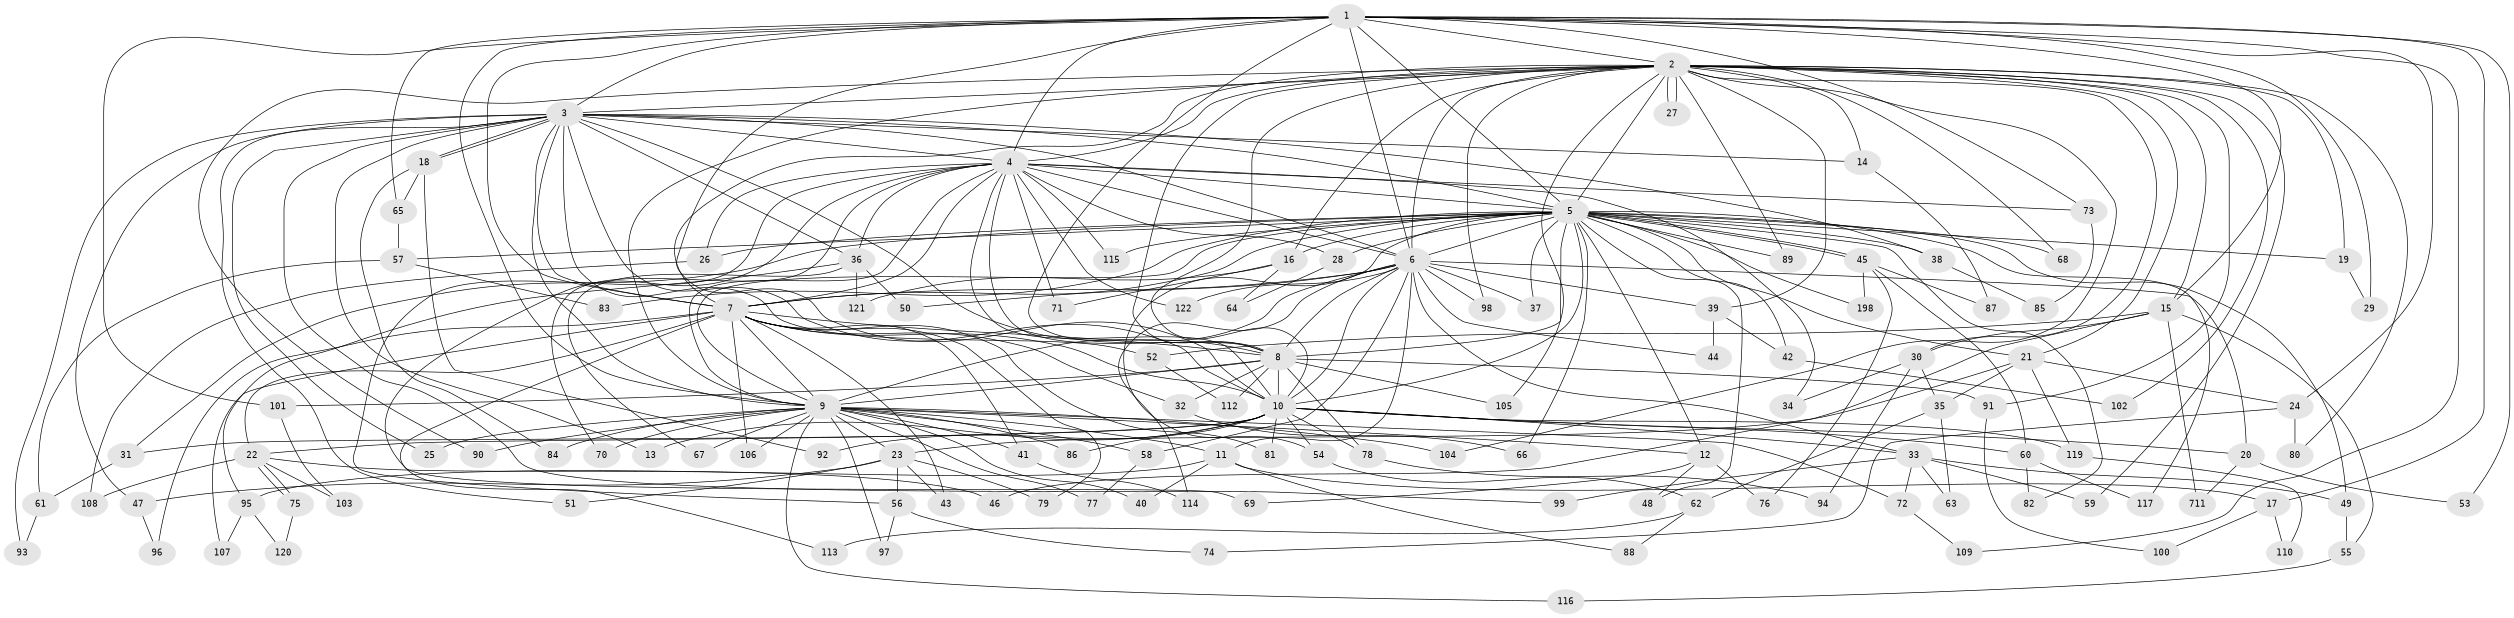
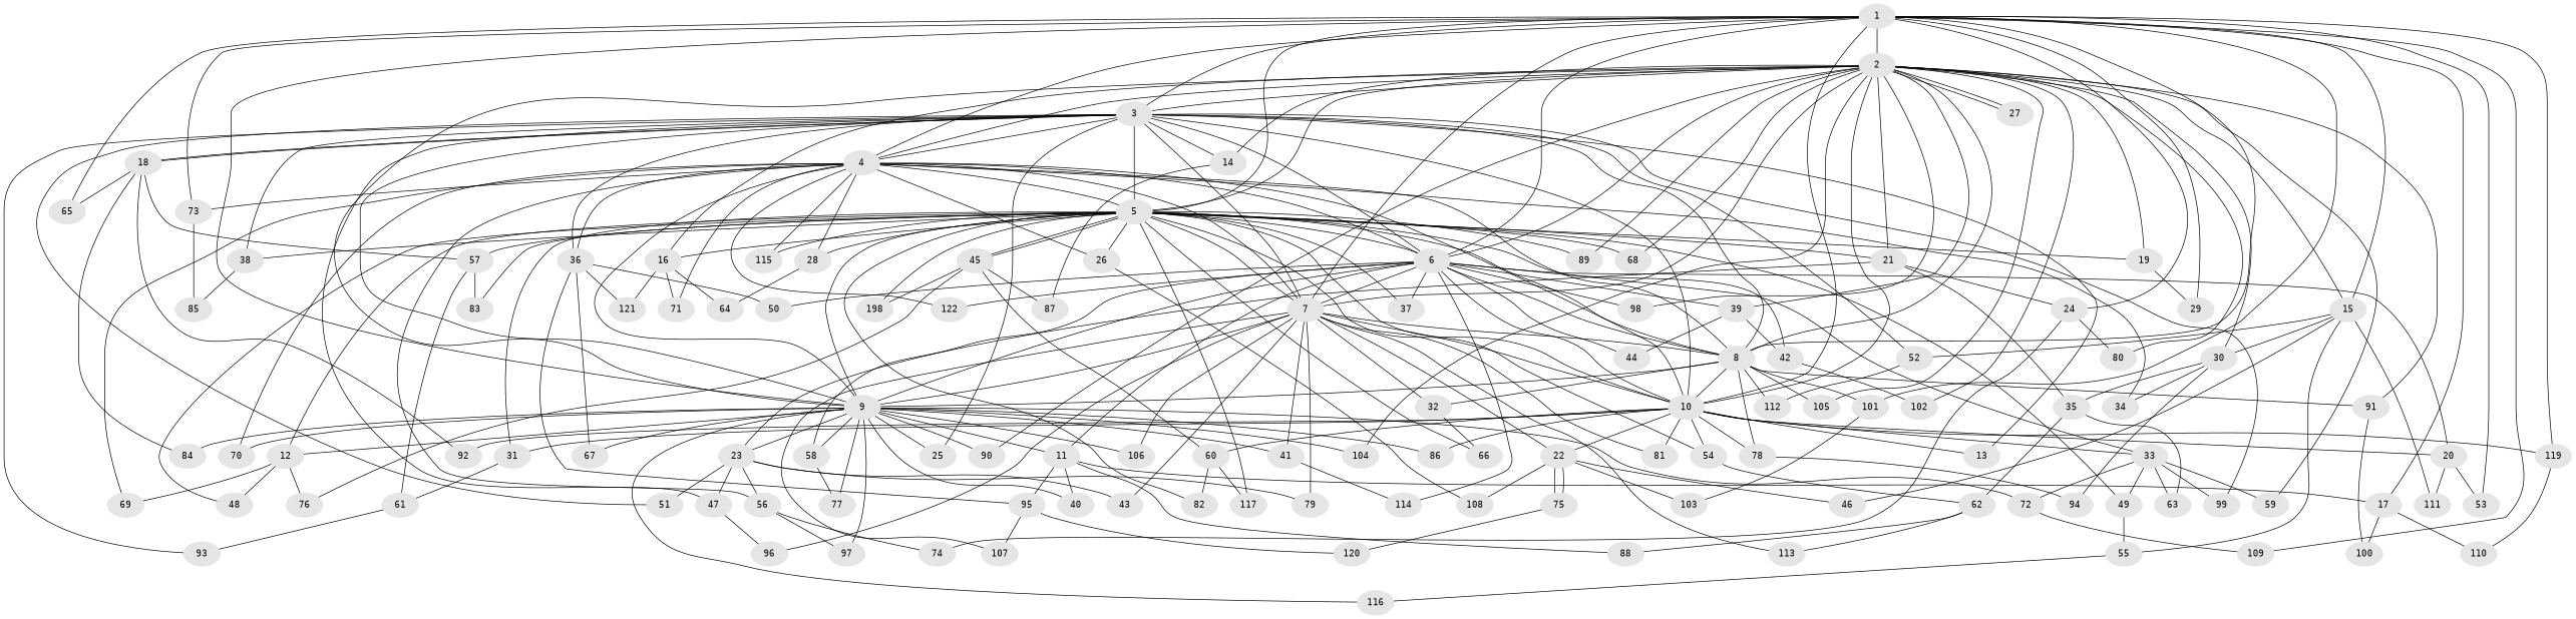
  graph {
    fontname="DejaVu Sans Mono"
    node [color=gray90 fontname="DejaVu Sans Mono" style=filled]
    edge [fontname="DejaVu Sans Mono"]
    1
    2
    3
    4
    5
    6
    7
    8
    9
    10
    15
    17
    24
    29
    53
    65
    73
    101
    109
    119
    14
    16
    19
    21
    27
    30
    39
    59
    68
    80
    89
    90
    91
    98
    102
    104
    105
    13
    18
    25
    36
    38
    47
    51
    52
    93
    99
    26
    28
    34
    56
    69
    70
    71
    115
    122
    12
    31
    37
    42
    45
    48
    49
    54
    57
    66
    82
    83
    117
    n70 [label=198]
    11
    20
    33
    44
    50
    58
    114
    22
    32
    41
    43
    79
    81
    96
    106
    107
    113
    78
    112
    23
    40
    67
    72
    77
    84
    86
    97
    116
    60
    92
    46
    55
-   111 [label=711]
+   111
    100
    110
    74
    85
    103
    87
    64
    121
    35
    94
    95
    108
    76
    61
    62
    88
    63
    75
    120
    1 -- 2
    1 -- 3
    1 -- 4
    1 -- 5
    1 -- 6
    1 -- 7
    1 -- 8
    1 -- 9
    1 -- 10
    1 -- 15
    1 -- 17
    1 -- 24
    1 -- 29
    1 -- 53
    1 -- 65
    1 -- 73
    1 -- 101
    1 -- 109
-   21 -- 119
+   1 -- 119
    2 -- 3
    2 -- 4
    2 -- 5
    2 -- 6
    2 -- 7
    2 -- 8
    2 -- 9
    2 -- 10
    2 -- 15
    2 -- 14
    2 -- 16
    2 -- 19
    2 -- 21
    2 -- 27
    2 -- 27
    2 -- 30
    2 -- 39
    2 -- 59
    2 -- 68
    2 -- 80
    2 -- 89
    2 -- 90
    2 -- 91
    2 -- 98
    2 -- 102
    2 -- 104
    2 -- 105
    3 -- 4
    3 -- 5
    3 -- 6
    3 -- 7
    3 -- 8
    3 -- 9
    3 -- 10
    3 -- 14
    3 -- 13
    3 -- 18
    3 -- 18
    3 -- 25
    3 -- 36
    3 -- 38
    3 -- 47
    3 -- 51
    3 -- 52
    3 -- 93
    3 -- 99
    4 -- 5
    4 -- 6
    4 -- 7
    4 -- 8
    4 -- 9
    4 -- 10
    4 -- 73
    4 -- 36
    4 -- 26
    4 -- 28
    4 -- 34
    4 -- 56
    4 -- 69
    4 -- 70
    4 -- 71
    4 -- 115
    4 -- 122
    5 -- 6
    5 -- 7
    5 -- 8
    5 -- 9
    5 -- 10
    5 -- 16
    5 -- 19
    5 -- 21
    5 -- 68
    5 -- 89
    5 -- 38
    5 -- 26
    5 -- 28
    5 -- 115
    5 -- 12
    5 -- 31
    5 -- 37
    5 -- 42
    5 -- 45
    5 -- 45
    5 -- 48
    5 -- 49
    5 -- 54
    5 -- 57
    5 -- 66
    5 -- 82
    5 -- 83
    5 -- 117
    5 -- n70
    6 -- 7
    6 -- 8
    6 -- 9
    6 -- 10
    6 -- 39
    6 -- 98
    6 -- 122
    6 -- 37
    6 -- 11
    6 -- 20
    6 -- 33
    6 -- 44
    6 -- 50
    6 -- 58
    6 -- 114
    7 -- 8
    7 -- 9
    7 -- 10
    7 -- 22
    7 -- 32
    7 -- 41
    7 -- 43
    7 -- 79
    7 -- 81
    7 -- 96
    7 -- 106
    7 -- 107
    7 -- 113
    8 -- 9
    8 -- 10
    8 -- 101
    8 -- 91
    8 -- 105
    8 -- 32
    8 -- 78
    8 -- 112
    9 -- 90
    9 -- 104
    9 -- 25
    9 -- 70
    9 -- 12
    9 -- 11
    9 -- 58
    9 -- 41
    9 -- 106
    9 -- 23
    9 -- 40
    9 -- 67
    9 -- 72
    9 -- 77
    9 -- 84
    9 -- 86
    9 -- 97
    9 -- 116
    10 -- 119
    10 -- 13
    10 -- 31
    10 -- 54
    10 -- 20
    10 -- 33
    10 -- 22
    10 -- 81
    10 -- 78
    10 -- 86
    10 -- 60
    10 -- 92
    15 -- 30
    15 -- 52
    15 -- 46
    15 -- 55
    15 -- 111
    17 -- 100
    17 -- 110
    24 -- 80
    24 -- 74
    73 -- 85
    101 -- 103
    119 -- 110
    14 -- 87
    16 -- 71
    16 -- 64
    16 -- 121
    19 -- 29
    21 -- 24
    21 -- 23
    21 -- 35
    30 -- 34
    30 -- 35
    30 -- 94
    39 -- 42
    39 -- 44
    91 -- 100
    18 -- 65
-   65 -- 57
+   18 -- 57
    18 -- 84
    18 -- 92
    36 -- 50
    36 -- 67
    36 -- 121
    36 -- 95
    38 -- 85
    47 -- 96
    52 -- 112
    26 -- 108
    28 -- 64
    56 -- 97
    56 -- 74
    12 -- 69
    12 -- 48
    12 -- 76
    31 -- 61
    42 -- 102
    45 -- n70
    45 -- 60
    45 -- 87
    45 -- 76
    49 -- 55
    54 -- 62
    57 -- 83
    57 -- 61
    11 -- 17
    11 -- 40
    11 -- 95
    11 -- 88
    20 -- 53
    20 -- 111
    33 -- 59
    33 -- 99
    33 -- 49
    33 -- 72
    33 -- 63
    58 -- 77
    22 -- 46
    22 -- 103
    22 -- 108
    22 -- 75
    22 -- 75
    32 -- 66
    41 -- 114
    78 -- 94
    23 -- 47
    23 -- 51
    23 -- 56
    23 -- 43
    23 -- 79
    72 -- 109
    60 -- 82
    60 -- 117
    55 -- 116
    35 -- 62
    35 -- 63
    95 -- 107
    95 -- 120
    61 -- 93
    62 -- 113
    62 -- 88
    75 -- 120
  }
